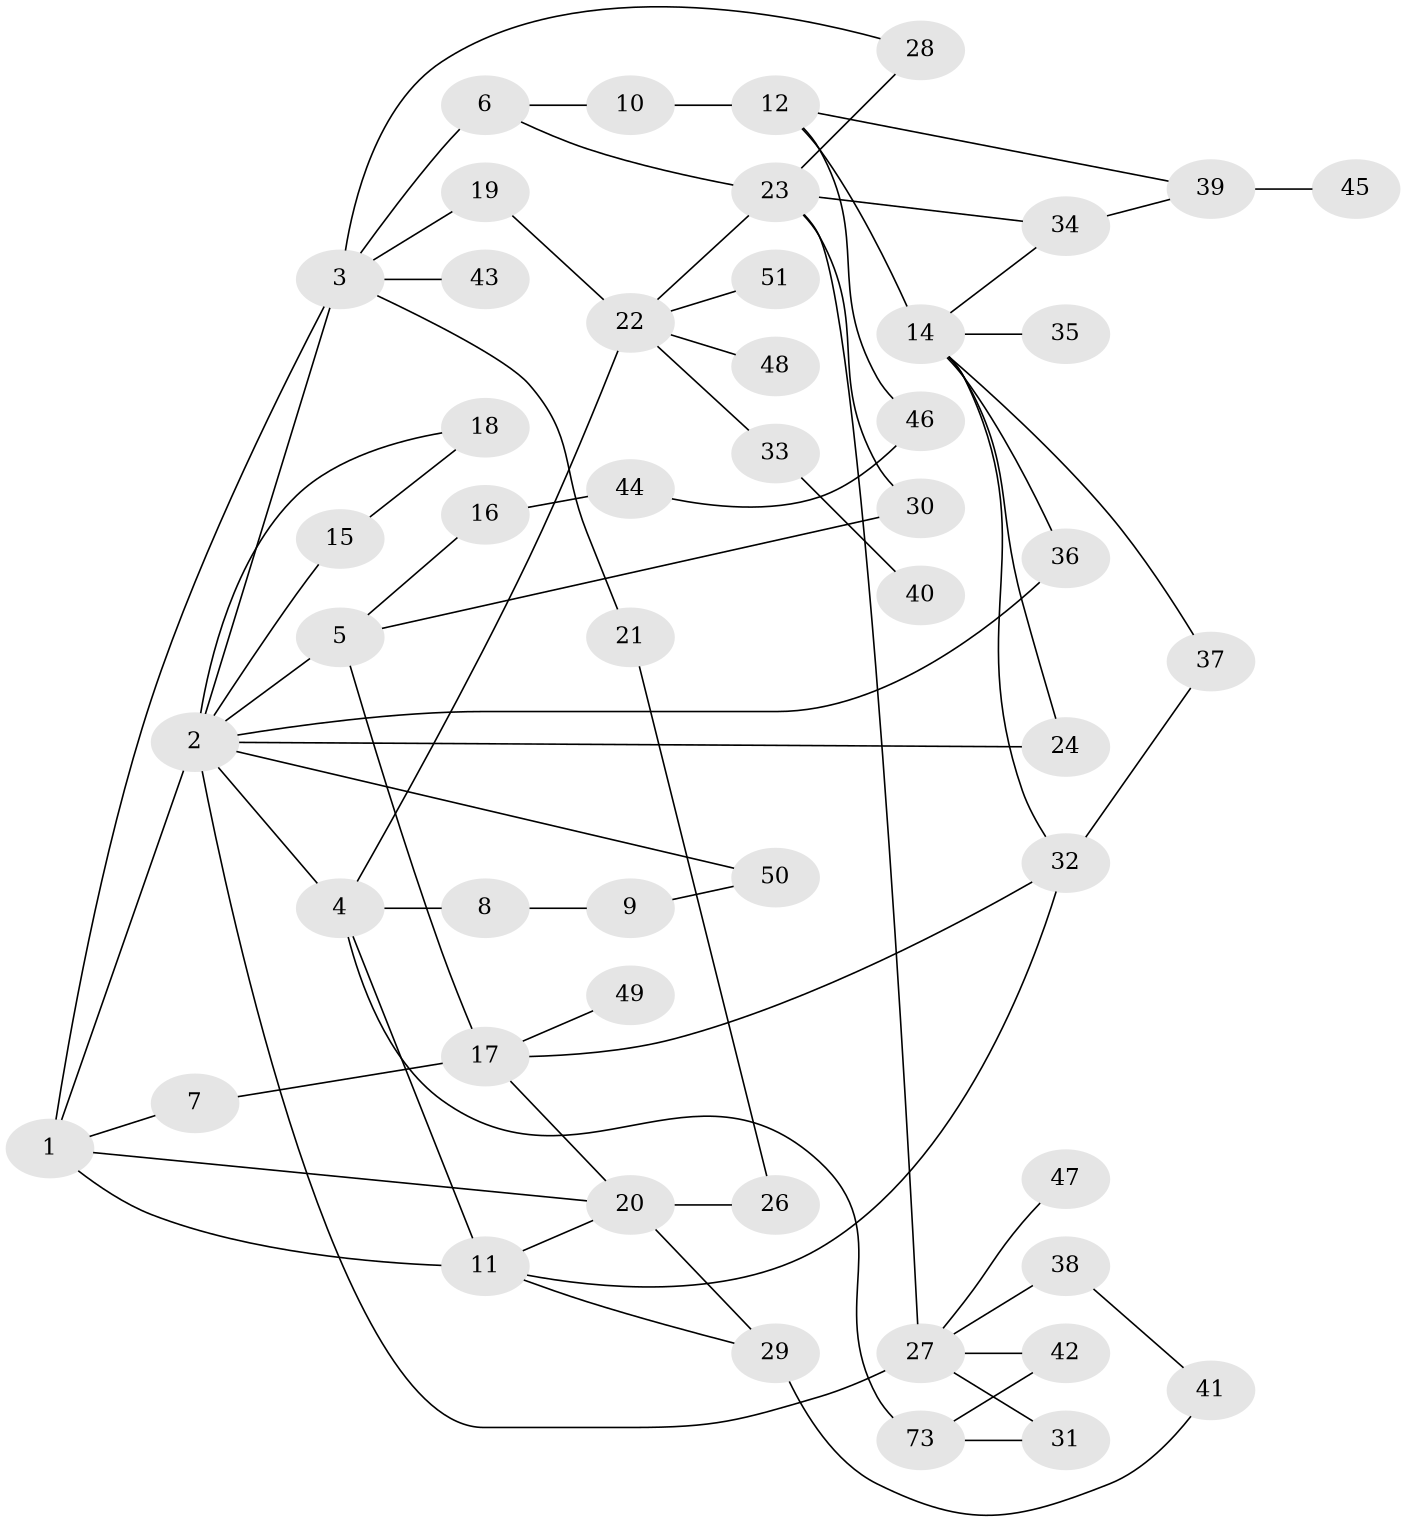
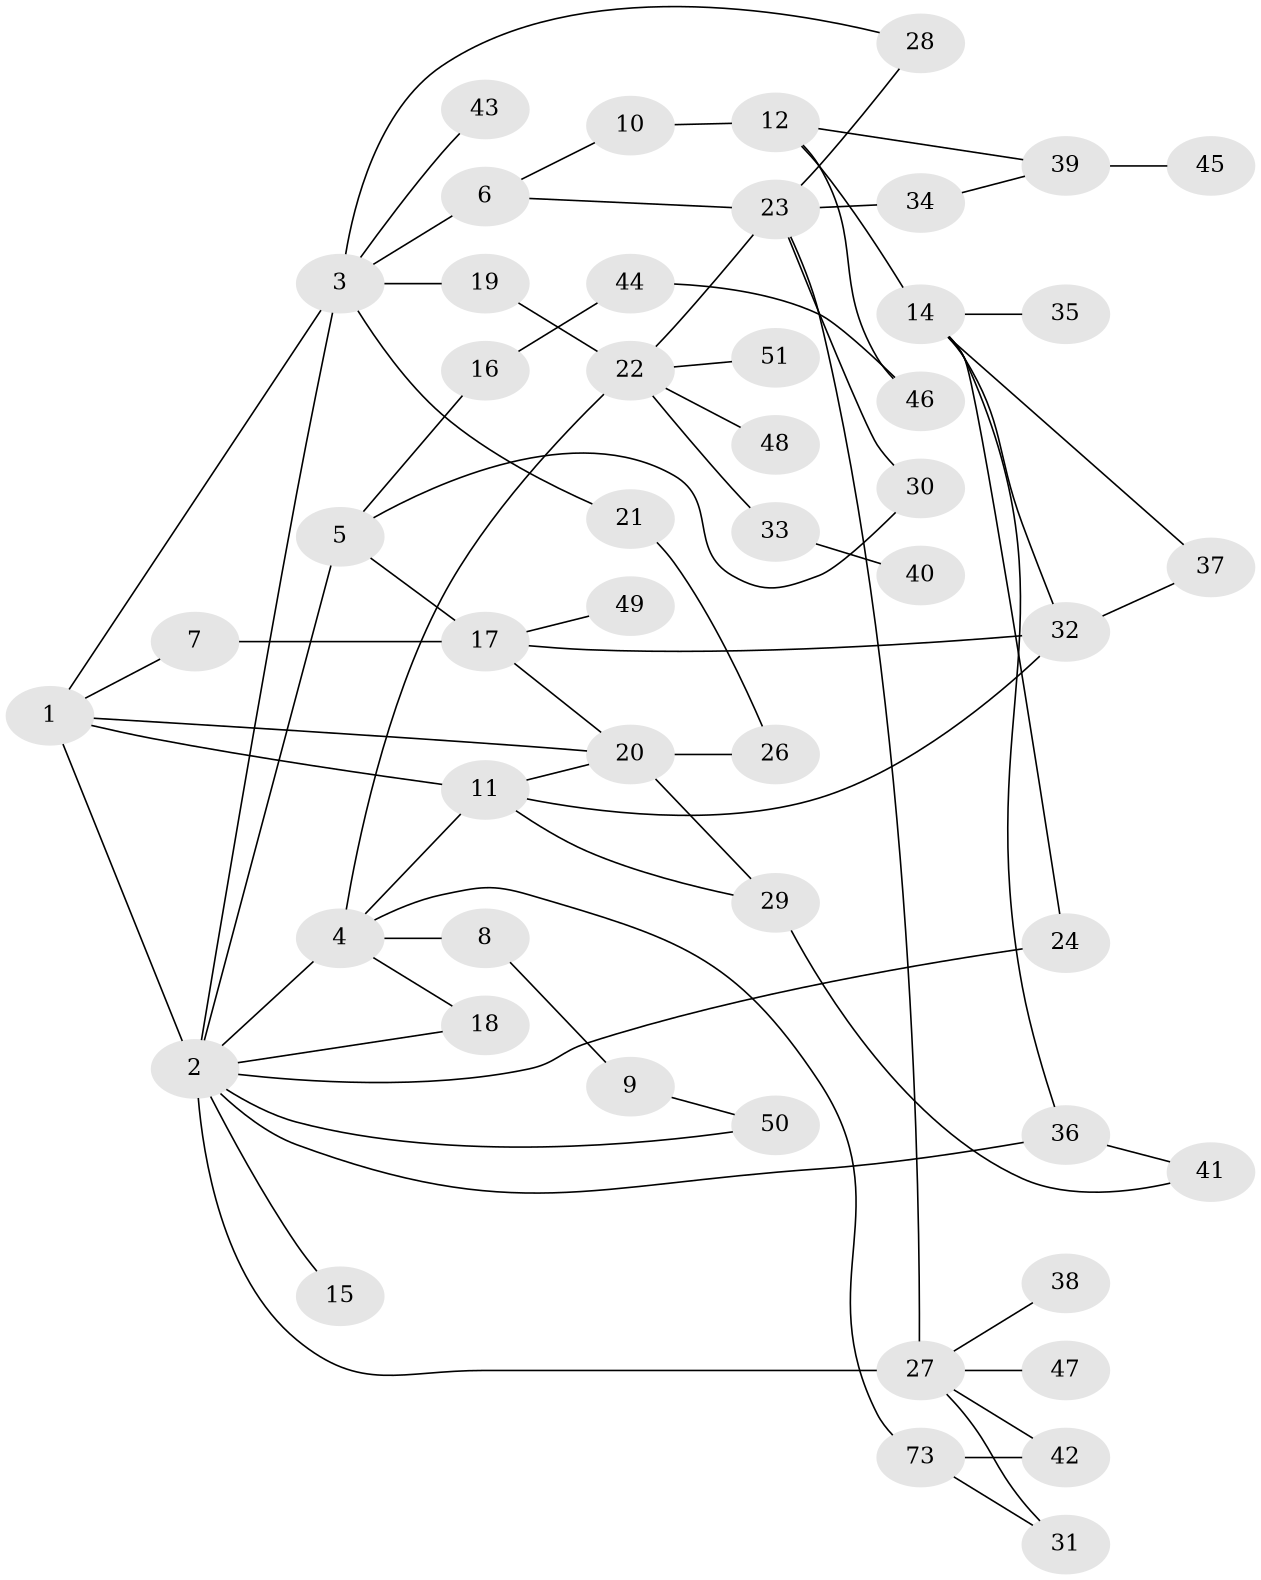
  graph {
    rankdir=LR
    node [color=gray90 style=filled]
    edge [weight=1.0]
    1
    2
    3
    7
    11
    20
    4
    5
    15
    18
    24
    27
    36
    50
    6
    19
    21
    28
    43
    17
    29
    32
    26
    8
    n25 [label=73]
    22
    16
    30
    31
    42
    38
    47
    41
    10
    23
    9
    33
    48
    51
    44
    49
    12
    34
    14
    39
    46
    37
    35
    45
    40
    1 -- 2
    1 -- 3
    1 -- 7
    1 -- 11
    1 -- 20 [weight=2.0]
    2 -- 3
    2 -- 4
    2 -- 5
    2 -- 15
    2 -- 18
    2 -- 24
    2 -- 27
    2 -- 36
    2 -- 50
    3 -- 6
    3 -- 19
    3 -- 21
    3 -- 28
    3 -- 43
    7 -- 17
    11 -- 20
    11 -- 29
    11 -- 32
    20 -- 29
    20 -- 26
    4 -- 11
-   15 -- 18
+   4 -- 18
    4 -- 8 [weight=2.0]
    4 -- n25
    4 -- 22
    5 -- 17
    5 -- 16
    5 -- 30
    27 -- 31
    27 -- 42
    27 -- 38
    27 -- 47
-   38 -- 41
+   36 -- 41
    6 -- 10
    6 -- 23
    19 -- 22
    21 -- 26
    17 -- 20
    17 -- 32
    17 -- 49
    29 -- 41
    32 -- 37
    8 -- 9
    n25 -- 31
    n25 -- 42
    22 -- 23
    22 -- 33
    22 -- 48
    22 -- 51
    16 -- 44
    10 -- 12
    23 -- 27
    23 -- 28
    23 -- 30
    23 -- 34
    9 -- 50
    33 -- 40
    44 -- 46
    12 -- 14
    12 -- 39
    12 -- 46
    34 -- 39
    14 -- 24
    14 -- 36
    14 -- 32
-   14 -- 34 [weight=2.0]
    14 -- 37
    14 -- 35 [weight=3.0]
    39 -- 45
  }
